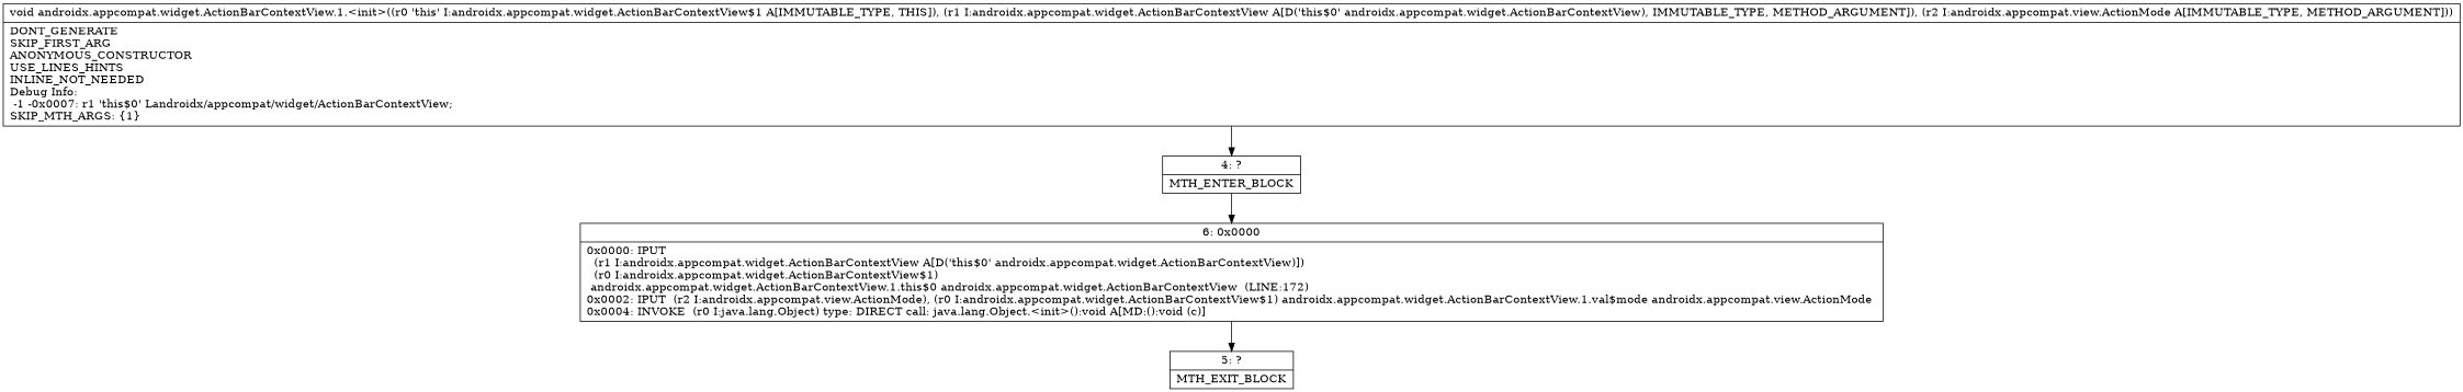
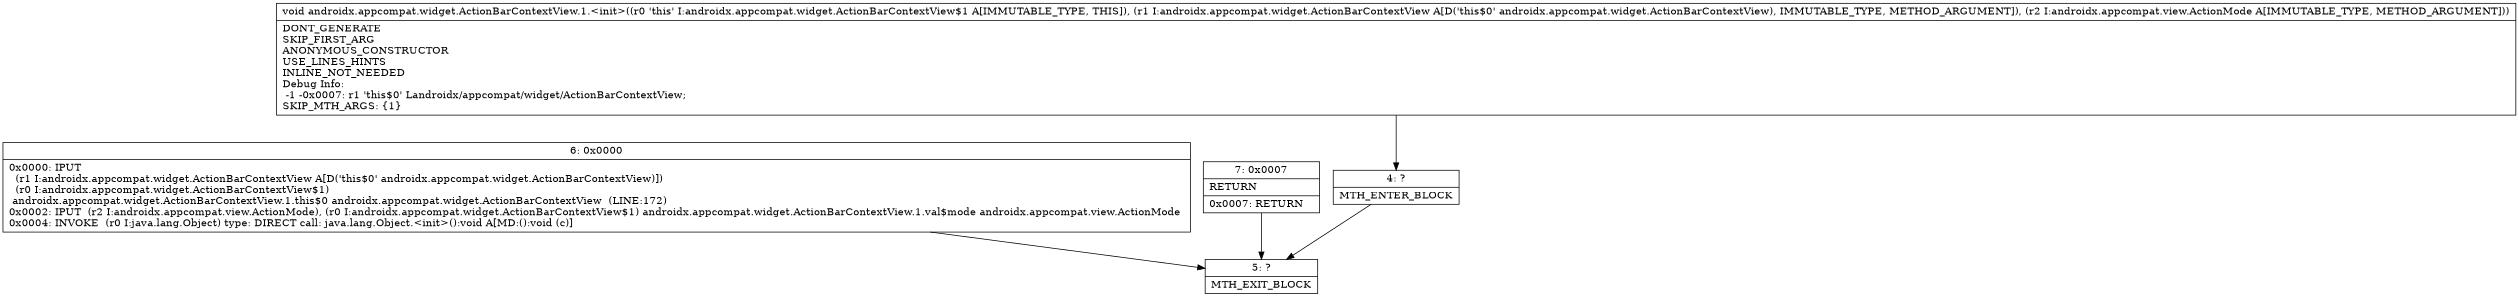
  digraph {
    node [shape=record]
    n1 [label="{4\:\ ?|MTH_ENTER_BLOCK\l}"]
    n2 [label="{6\:\ 0x0000|0x0000: IPUT  \l  (r1 I:androidx.appcompat.widget.ActionBarContextView A[D('this$0' androidx.appcompat.widget.ActionBarContextView)])\l  (r0 I:androidx.appcompat.widget.ActionBarContextView$1)\l androidx.appcompat.widget.ActionBarContextView.1.this$0 androidx.appcompat.widget.ActionBarContextView  (LINE:172)\l0x0002: IPUT  (r2 I:androidx.appcompat.view.ActionMode), (r0 I:androidx.appcompat.widget.ActionBarContextView$1) androidx.appcompat.widget.ActionBarContextView.1.val$mode androidx.appcompat.view.ActionMode \l0x0004: INVOKE  (r0 I:java.lang.Object) type: DIRECT call: java.lang.Object.\<init\>():void A[MD:():void (c)]\l}"]
    n3 [label="{5\:\ ?|MTH_EXIT_BLOCK\l}"]
+   n4 [label="{7\:\ 0x0007|RETURN\l|0x0007: RETURN   \l}"]
    n5 [label="{void androidx.appcompat.widget.ActionBarContextView.1.\<init\>((r0 'this' I:androidx.appcompat.widget.ActionBarContextView$1 A[IMMUTABLE_TYPE, THIS]), (r1 I:androidx.appcompat.widget.ActionBarContextView A[D('this$0' androidx.appcompat.widget.ActionBarContextView), IMMUTABLE_TYPE, METHOD_ARGUMENT]), (r2 I:androidx.appcompat.view.ActionMode A[IMMUTABLE_TYPE, METHOD_ARGUMENT]))  | DONT_GENERATE\lSKIP_FIRST_ARG\lANONYMOUS_CONSTRUCTOR\lUSE_LINES_HINTS\lINLINE_NOT_NEEDED\lDebug Info:\l  \-1 \-0x0007: r1 'this$0' Landroidx\/appcompat\/widget\/ActionBarContextView;\lSKIP_MTH_ARGS: \{1\}\l}"]
-   n1 -> n2
+   n1 -> n3
    n2 -> n3
+   n4 -> n3
    n5 -> n1
  }
